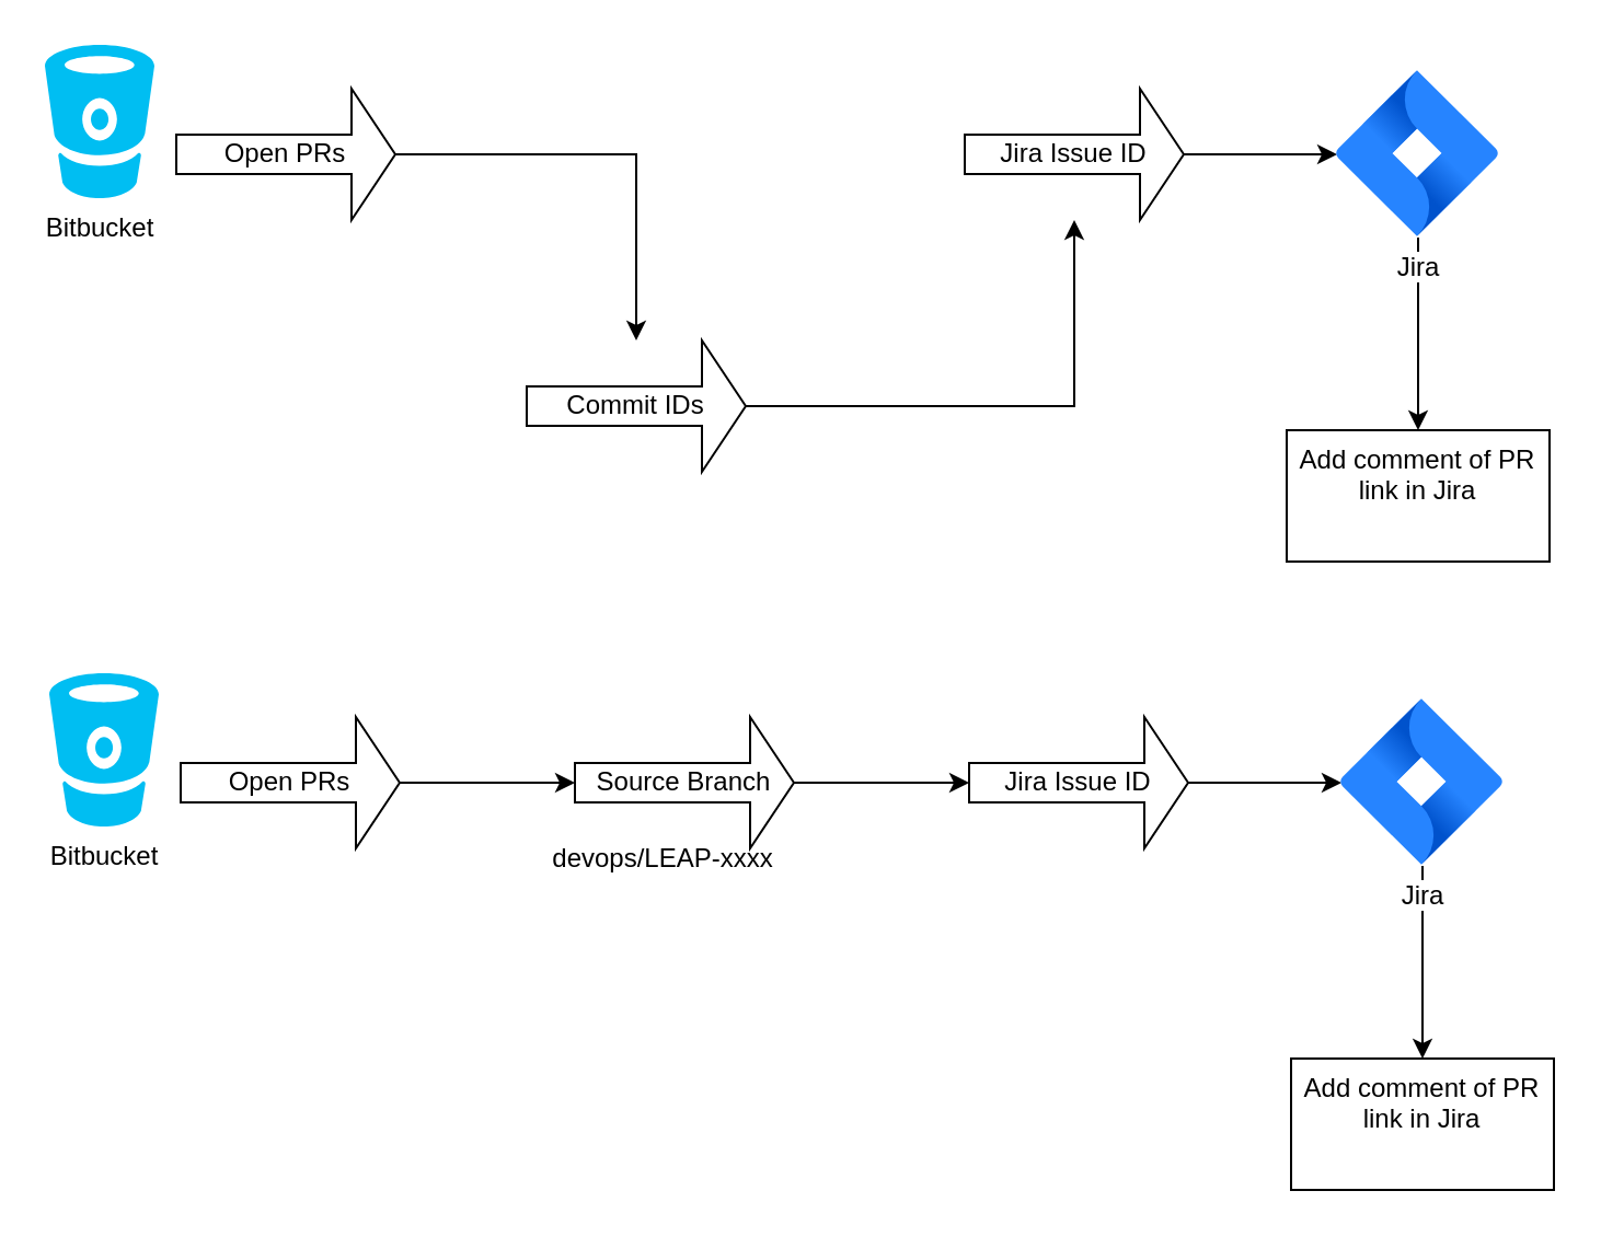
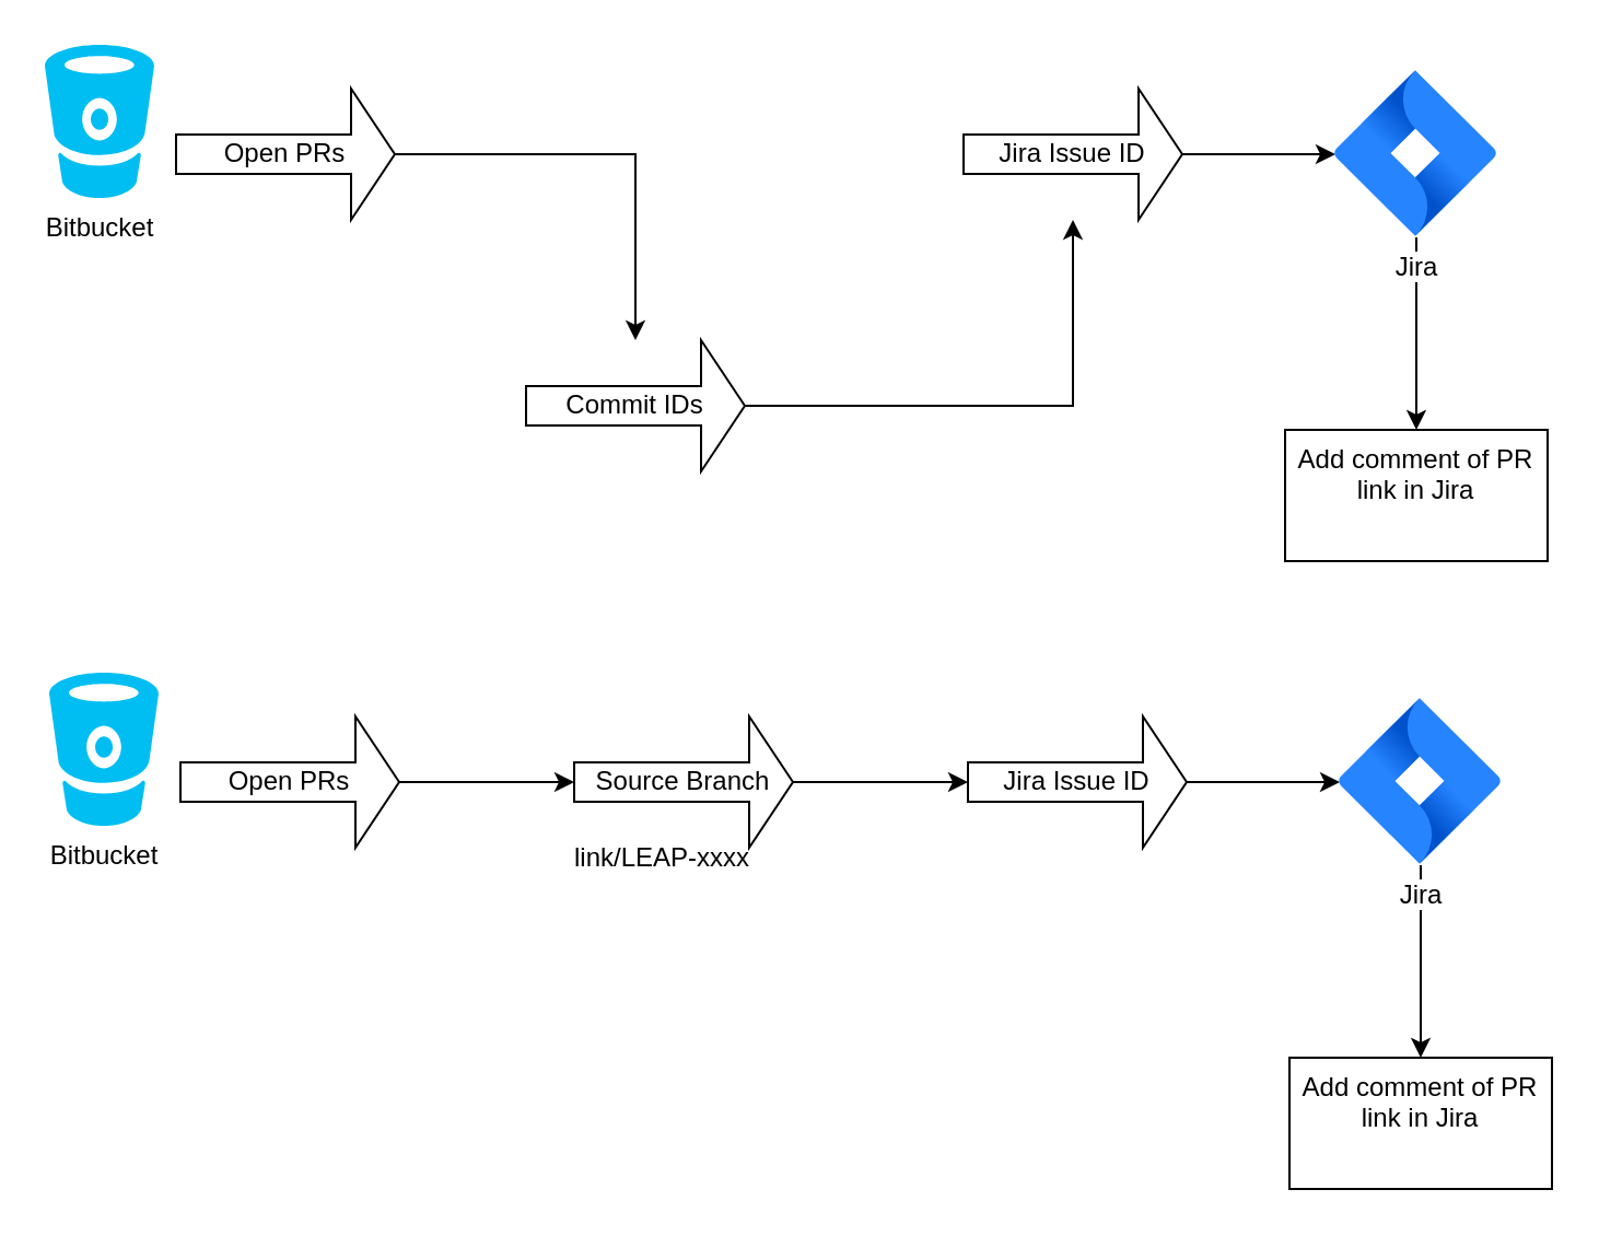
  <mxCell id="0" />
  <mxCell id="1" parent="0" />
  <mxCell id="2" value="Bitbucket&lt;div&gt;&lt;br&gt;&lt;/div&gt;" style="verticalLabelPosition=bottom;html=1;verticalAlign=top;align=center;strokeColor=none;fillColor=#00BEF2;shape=mxgraph.azure.bitbucket_code_source;" vertex="1" parent="1"><mxGeometry x="20" y="20" width="50" height="70" as="geometry" /></mxCell>
  <mxCell id="3" value="" style="edgeStyle=orthogonalEdgeStyle;rounded=0;orthogonalLoop=1;jettySize=auto;html=1;" edge="1" parent="1" source="4" target="6"><mxGeometry relative="1" as="geometry" /></mxCell>
  <mxCell id="4" value="Open PRs" style="shape=singleArrow;whiteSpace=wrap;html=1;" vertex="1" parent="1"><mxGeometry x="80" y="40" width="100" height="60" as="geometry" /></mxCell>
  <mxCell id="5" value="" style="edgeStyle=orthogonalEdgeStyle;rounded=0;orthogonalLoop=1;jettySize=auto;html=1;" edge="1" parent="1" source="6" target="8"><mxGeometry relative="1" as="geometry" /></mxCell>
  <mxCell id="6" value="Commit IDs" style="shape=singleArrow;whiteSpace=wrap;html=1;" vertex="1" parent="1"><mxGeometry x="240" y="155" width="100" height="60" as="geometry" /></mxCell>
  <mxCell id="7" value="" style="edgeStyle=orthogonalEdgeStyle;rounded=0;orthogonalLoop=1;jettySize=auto;html=1;" edge="1" parent="1" source="8"><mxGeometry relative="1" as="geometry"><mxPoint x="610" y="70" as="targetPoint" /></mxGeometry></mxCell>
  <mxCell id="8" value="Jira Issue ID" style="shape=singleArrow;whiteSpace=wrap;html=1;" vertex="1" parent="1"><mxGeometry x="440" y="40" width="100" height="60" as="geometry" /></mxCell>
  <mxCell id="9" value="" style="edgeStyle=orthogonalEdgeStyle;rounded=0;orthogonalLoop=1;jettySize=auto;html=1;" edge="1" parent="1" source="10" target="11"><mxGeometry relative="1" as="geometry" /></mxCell>
  <mxCell id="10" value="Jira" style="image;html=1;image=img/lib/atlassian/Jira_Software_Logo.svg;" vertex="1" parent="1"><mxGeometry x="610" y="32" width="74" height="76" as="geometry" /></mxCell>
  <mxCell id="11" value="Add comment of PR link in Jira" style="whiteSpace=wrap;html=1;verticalAlign=top;labelBackgroundColor=default;" vertex="1" parent="1"><mxGeometry x="587" y="196" width="120" height="60" as="geometry" /></mxCell>
  <mxCell id="12" value="Bitbucket&lt;div&gt;&lt;br&gt;&lt;/div&gt;" style="verticalLabelPosition=bottom;html=1;verticalAlign=top;align=center;strokeColor=none;fillColor=#00BEF2;shape=mxgraph.azure.bitbucket_code_source;" vertex="1" parent="1"><mxGeometry x="22" y="307" width="50" height="70" as="geometry" /></mxCell>
  <mxCell id="13" value="" style="edgeStyle=orthogonalEdgeStyle;rounded=0;orthogonalLoop=1;jettySize=auto;html=1;" edge="1" parent="1" source="14" target="16"><mxGeometry relative="1" as="geometry" /></mxCell>
  <mxCell id="14" value="Open PRs" style="shape=singleArrow;whiteSpace=wrap;html=1;" vertex="1" parent="1"><mxGeometry x="82" y="327" width="100" height="60" as="geometry" /></mxCell>
  <mxCell id="15" value="" style="edgeStyle=orthogonalEdgeStyle;rounded=0;orthogonalLoop=1;jettySize=auto;html=1;" edge="1" parent="1" source="16" target="18"><mxGeometry relative="1" as="geometry" /></mxCell>
  <mxCell id="16" value="Source Branch" style="shape=singleArrow;whiteSpace=wrap;html=1;" vertex="1" parent="1"><mxGeometry x="262" y="327" width="100" height="60" as="geometry" /></mxCell>
  <mxCell id="17" value="" style="edgeStyle=orthogonalEdgeStyle;rounded=0;orthogonalLoop=1;jettySize=auto;html=1;" edge="1" parent="1" source="18"><mxGeometry relative="1" as="geometry"><mxPoint x="612" y="357" as="targetPoint" /></mxGeometry></mxCell>
  <mxCell id="18" value="Jira Issue ID" style="shape=singleArrow;whiteSpace=wrap;html=1;" vertex="1" parent="1"><mxGeometry x="442" y="327" width="100" height="60" as="geometry" /></mxCell>
  <mxCell id="19" value="" style="edgeStyle=orthogonalEdgeStyle;rounded=0;orthogonalLoop=1;jettySize=auto;html=1;" edge="1" parent="1" source="20" target="21"><mxGeometry relative="1" as="geometry" /></mxCell>
  <mxCell id="20" value="Jira" style="image;html=1;image=img/lib/atlassian/Jira_Software_Logo.svg;" vertex="1" parent="1"><mxGeometry x="612" y="319" width="74" height="76" as="geometry" /></mxCell>
  <mxCell id="21" value="Add comment of PR link in Jira" style="whiteSpace=wrap;html=1;verticalAlign=top;labelBackgroundColor=default;" vertex="1" parent="1"><mxGeometry x="589" y="483" width="120" height="60" as="geometry" /></mxCell>
- <mxCell id="22" value="devops/LEAP-xxxx" style="text;html=1;align=center;verticalAlign=middle;resizable=0;points=[];autosize=1;strokeColor=none;fillColor=none;" vertex="1" parent="1"><mxGeometry x="242" y="377" width="120" height="30" as="geometry" /></mxCell>
+ <mxCell id="22" value="link/LEAP-xxxx" style="text;html=1;align=center;verticalAlign=middle;resizable=0;points=[];autosize=1;strokeColor=none;fillColor=none;" vertex="1" parent="1"><mxGeometry x="242" y="377" width="120" height="30" as="geometry" /></mxCell>
